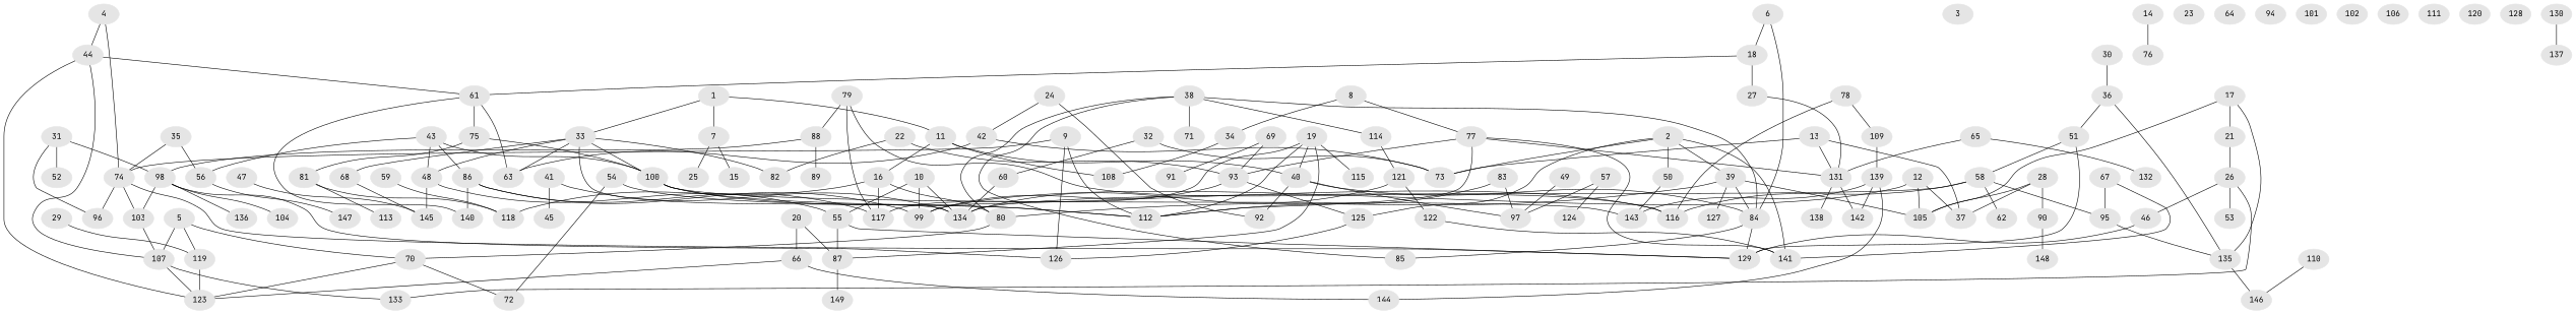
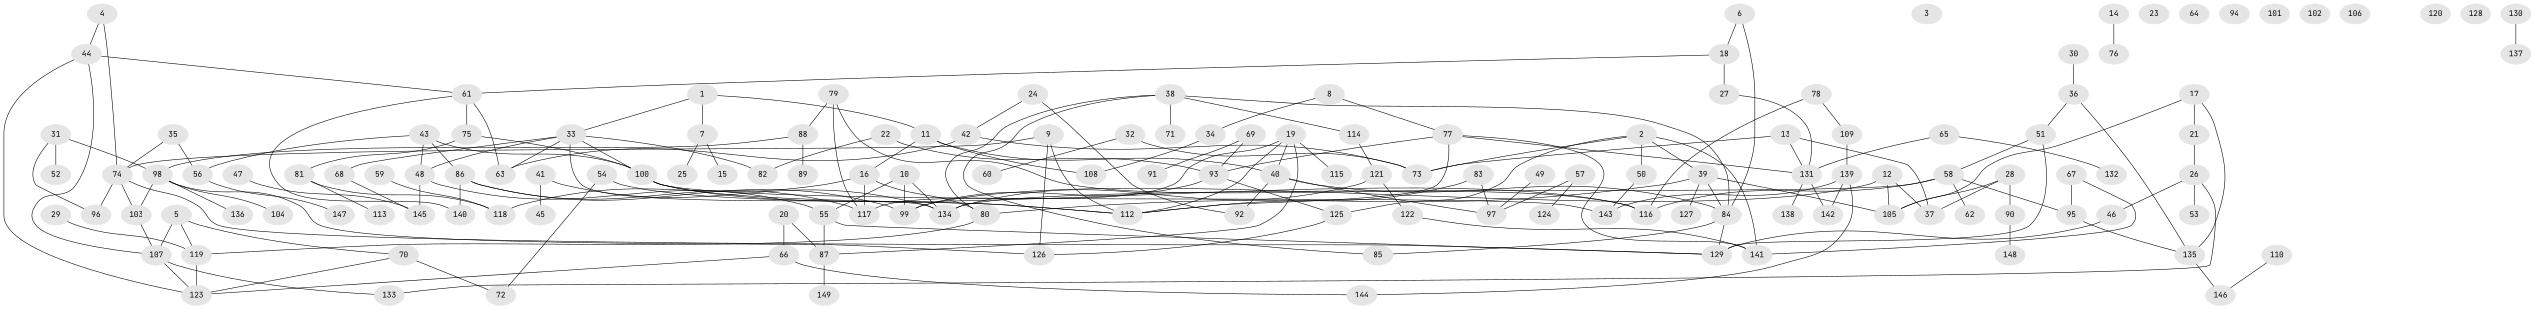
  graph {
    fontname="JetBrains Mono"
    node [color=gray90 fontname="JetBrains Mono" style=filled]
    edge [fontname="JetBrains Mono"]
    1
    7
    11
    33
    15
    25
    16
    40
    108
    134
    82
    48
    63
    68
    100
    2
    39
    50
    73
    125
    141
    105
    84
    80
    127
    143
    126
    3
    4
    44
    74
    107
    61
    123
    96
    129
    103
    5
    70
    119
    72
    133
    6
    18
    27
    85
    8
    34
    77
    112
    131
    93
    9
    10
    55
    99
    87
    117
    118
    92
    97
    12
    37
    13
    138
    142
    14
    76
    17
    21
    135
    26
    146
    75
    140
    19
    115
    149
    20
    66
    144
    46
    53
    22
    23
    24
    42
    28
    90
    148
    29
    30
    36
    51
    31
    52
    98
    104
    136
    32
    60
    145
    116
    35
    56
    49
    147
    58
    38
    71
    114
    121
    41
    45
    43
    86
    47
    62
    95
    54
    57
    124
    59
    81
    64
    65
    132
    67
    69
    91
    113
    78
    109
    139
    79
    88
    89
    83
    94
    101
    102
    106
    110
-   111
    122
    120
    128
    130
    137
    1 -- 7
    1 -- 11
    1 -- 33
    7 -- 15
    7 -- 25
    11 -- 16
    11 -- 40
    11 -- 108
    33 -- 134
    33 -- 82
    33 -- 48
    33 -- 63
    33 -- 68
    33 -- 100
    16 -- 80
    16 -- 117
    16 -- 118
    40 -- 84
    40 -- 92
    40 -- 97
    48 -- 55
    48 -- 145
    68 -- 145
    100 -- 143
    100 -- 112
    100 -- 116
    2 -- 39
    2 -- 50
    2 -- 73
    2 -- 125
    2 -- 141
    39 -- 105
    39 -- 84
    39 -- 80
    39 -- 127
    50 -- 143
    125 -- 126
    84 -- 129
    84 -- 85
-   80 -- 70
+   80 -- 119
    4 -- 44
    4 -- 74
    44 -- 107
    44 -- 61
    44 -- 123
    74 -- 96
    74 -- 129
    74 -- 103
    107 -- 123
    107 -- 133
    61 -- 63
    61 -- 75
    61 -- 140
    103 -- 107
    5 -- 107
    5 -- 70
    5 -- 119
    70 -- 123
    70 -- 72
    119 -- 123
    6 -- 84
    6 -- 18
    18 -- 61
    18 -- 27
    27 -- 131
    8 -- 34
    8 -- 77
    34 -- 108
    77 -- 141
    77 -- 112
    77 -- 131
    77 -- 93
    131 -- 138
    131 -- 142
    93 -- 125
    93 -- 99
    9 -- 126
    9 -- 74
    9 -- 112
    10 -- 134
    10 -- 55
    10 -- 99
    55 -- 129
    55 -- 87
    87 -- 149
    12 -- 105
    12 -- 99
    12 -- 37
    13 -- 73
    13 -- 131
    13 -- 37
    14 -- 76
    17 -- 105
    17 -- 21
    17 -- 135
    21 -- 26
    135 -- 146
    26 -- 133
    26 -- 46
    26 -- 53
    75 -- 100
    75 -- 81
    19 -- 40
    19 -- 112
    19 -- 87
    19 -- 117
    19 -- 115
    20 -- 87
    20 -- 66
    66 -- 123
    66 -- 144
    46 -- 129
    22 -- 82
    22 -- 93
    24 -- 92
    24 -- 42
    42 -- 63
    42 -- 73
    28 -- 105
    28 -- 37
    28 -- 90
    90 -- 148
    29 -- 119
    30 -- 36
    36 -- 135
    36 -- 51
    51 -- 129
    51 -- 58
    31 -- 96
    31 -- 52
    31 -- 98
    98 -- 126
    98 -- 103
    98 -- 104
    98 -- 136
    32 -- 73
    32 -- 60
-   60 -- 134
    35 -- 74
    35 -- 56
    56 -- 147
    49 -- 97
    58 -- 134
    58 -- 116
    58 -- 62
    58 -- 95
    38 -- 84
    38 -- 80
    38 -- 85
    38 -- 71
    38 -- 114
    114 -- 121
    121 -- 134
    121 -- 122
    41 -- 134
    41 -- 45
    43 -- 48
    43 -- 100
    43 -- 56
    43 -- 86
    86 -- 99
    86 -- 117
    86 -- 140
    47 -- 145
    95 -- 135
    54 -- 72
    54 -- 112
    57 -- 97
    57 -- 124
    59 -- 118
    81 -- 118
    81 -- 113
    65 -- 131
    65 -- 132
    67 -- 141
    67 -- 95
    69 -- 93
    69 -- 91
    78 -- 116
    78 -- 109
    109 -- 139
    139 -- 143
    139 -- 142
    139 -- 144
    79 -- 117
    79 -- 116
    79 -- 88
    88 -- 98
    88 -- 89
    83 -- 112
    83 -- 97
    110 -- 146
    122 -- 141
    130 -- 137
  }
